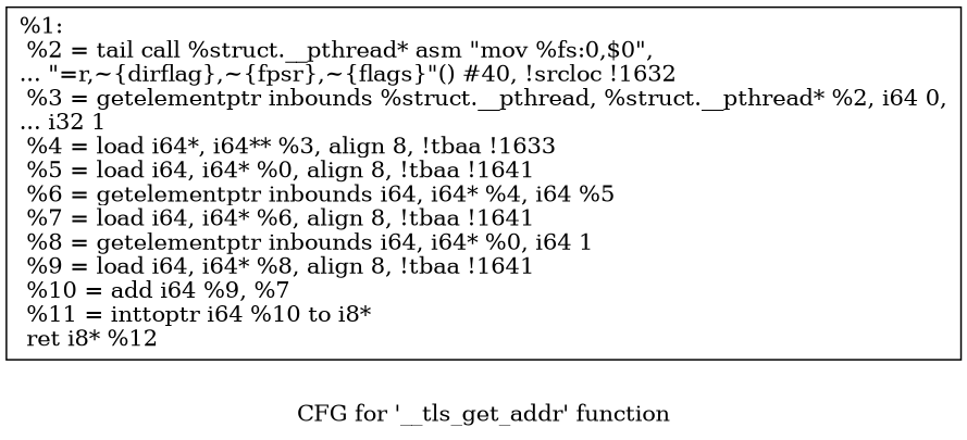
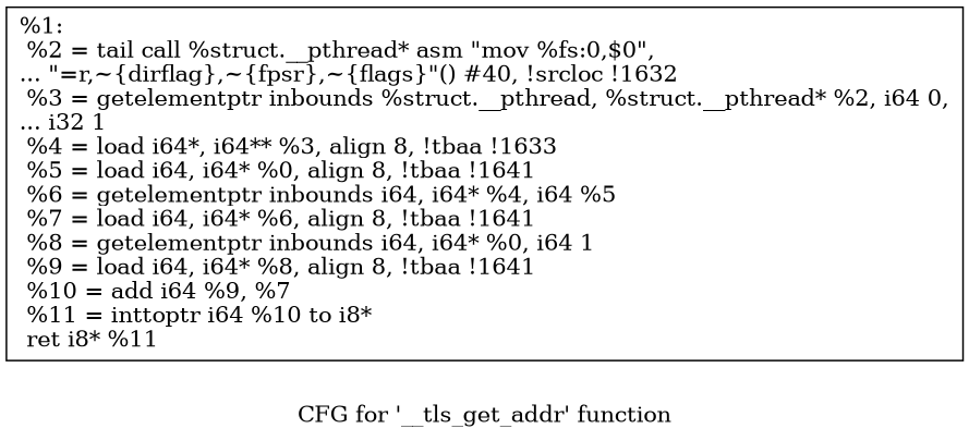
  digraph {
    label="CFG for '__tls_get_addr' function"
-   n1 [label="{%1:\l  %2 = tail call %struct.__pthread* asm \"mov %fs:0,$0\",\l... \"=r,~\{dirflag\},~\{fpsr\},~\{flags\}\"() #40, !srcloc !1632\l  %3 = getelementptr inbounds %struct.__pthread, %struct.__pthread* %2, i64 0,\l... i32 1\l  %4 = load i64*, i64** %3, align 8, !tbaa !1633\l  %5 = load i64, i64* %0, align 8, !tbaa !1641\l  %6 = getelementptr inbounds i64, i64* %4, i64 %5\l  %7 = load i64, i64* %6, align 8, !tbaa !1641\l  %8 = getelementptr inbounds i64, i64* %0, i64 1\l  %9 = load i64, i64* %8, align 8, !tbaa !1641\l  %10 = add i64 %9, %7\l  %11 = inttoptr i64 %10 to i8*\l  ret i8* %12\l}" shape=record]
+   n1 [label="{%1:\l  %2 = tail call %struct.__pthread* asm \"mov %fs:0,$0\",\l... \"=r,~\{dirflag\},~\{fpsr\},~\{flags\}\"() #40, !srcloc !1632\l  %3 = getelementptr inbounds %struct.__pthread, %struct.__pthread* %2, i64 0,\l... i32 1\l  %4 = load i64*, i64** %3, align 8, !tbaa !1633\l  %5 = load i64, i64* %0, align 8, !tbaa !1641\l  %6 = getelementptr inbounds i64, i64* %4, i64 %5\l  %7 = load i64, i64* %6, align 8, !tbaa !1641\l  %8 = getelementptr inbounds i64, i64* %0, i64 1\l  %9 = load i64, i64* %8, align 8, !tbaa !1641\l  %10 = add i64 %9, %7\l  %11 = inttoptr i64 %10 to i8*\l  ret i8* %11\l}" shape=record]
  }
